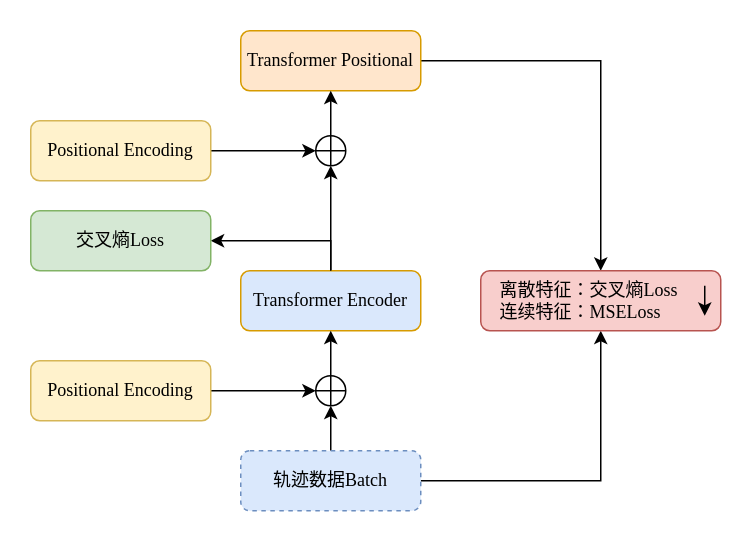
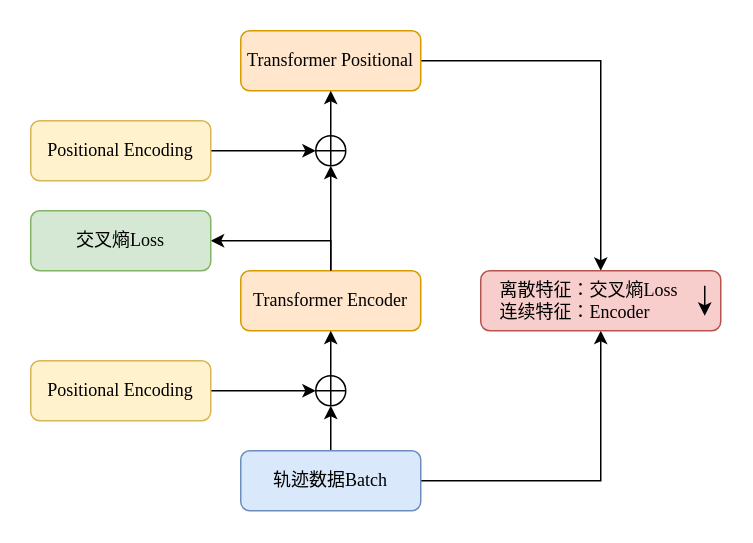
  <mxCell id="0" />
  <mxCell id="1" parent="0" />
  <mxCell id="2" style="edgeStyle=orthogonalEdgeStyle;rounded=0;orthogonalLoop=1;jettySize=auto;html=1;exitX=0.5;exitY=0;exitDx=0;exitDy=0;" parent="1" source="3" target="22" edge="1"><mxGeometry relative="1" as="geometry" /></mxCell>
- <mxCell id="3" value="&lt;font face=&quot;Times New Roman&quot;&gt;Transformer Encoder&lt;/font&gt;" style="rounded=1;whiteSpace=wrap;html=1;fillColor=#dae8fc;strokeColor=#d79b00;" parent="1" vertex="1"><mxGeometry x="160" y="180" width="120" height="40" as="geometry" /></mxCell>
+ <mxCell id="3" value="&lt;font face=&quot;Times New Roman&quot;&gt;Transformer Encoder&lt;/font&gt;" style="rounded=1;whiteSpace=wrap;html=1;fillColor=#ffe6cc;strokeColor=#d79b00;" parent="1" vertex="1"><mxGeometry x="160" y="180" width="120" height="40" as="geometry" /></mxCell>
  <mxCell id="4" style="edgeStyle=orthogonalEdgeStyle;rounded=0;orthogonalLoop=1;jettySize=auto;html=1;entryX=0;entryY=0.5;entryDx=0;entryDy=0;" parent="1" source="5" target="7" edge="1"><mxGeometry relative="1" as="geometry" /></mxCell>
  <mxCell id="5" value="&lt;font face=&quot;Times New Roman&quot;&gt;Positional Encoding&lt;/font&gt;" style="rounded=1;whiteSpace=wrap;html=1;fillColor=#fff2cc;strokeColor=#d6b656;" parent="1" vertex="1"><mxGeometry x="20" y="240" width="120" height="40" as="geometry" /></mxCell>
  <mxCell id="6" style="edgeStyle=orthogonalEdgeStyle;rounded=0;orthogonalLoop=1;jettySize=auto;html=1;entryX=0.5;entryY=1;entryDx=0;entryDy=0;" parent="1" source="7" target="3" edge="1"><mxGeometry relative="1" as="geometry" /></mxCell>
  <mxCell id="7" value="" style="shape=orEllipse;perimeter=ellipsePerimeter;whiteSpace=wrap;html=1;backgroundOutline=1;" parent="1" vertex="1"><mxGeometry x="210" y="250" width="20" height="20" as="geometry" /></mxCell>
  <mxCell id="8" style="edgeStyle=orthogonalEdgeStyle;rounded=0;orthogonalLoop=1;jettySize=auto;html=1;entryX=0.5;entryY=1;entryDx=0;entryDy=0;" parent="1" source="10" target="7" edge="1"><mxGeometry relative="1" as="geometry" /></mxCell>
  <mxCell id="9" style="edgeStyle=orthogonalEdgeStyle;rounded=0;orthogonalLoop=1;jettySize=auto;html=1;entryX=0.5;entryY=1;entryDx=0;entryDy=0;" parent="1" source="10" target="16" edge="1"><mxGeometry relative="1" as="geometry"><mxPoint x="400" y="240" as="targetPoint" /></mxGeometry></mxCell>
- <mxCell id="10" value="&lt;font face=&quot;SimSun&quot;&gt;轨迹数据&lt;/font&gt;&lt;font face=&quot;Times New Roman&quot;&gt;Batch&lt;/font&gt;" style="rounded=1;whiteSpace=wrap;html=1;fillColor=#dae8fc;strokeColor=#6c8ebf;dashed=1;" parent="1" vertex="1"><mxGeometry x="160" y="300" width="120" height="40" as="geometry" /></mxCell>
+ <mxCell id="10" value="&lt;font face=&quot;SimSun&quot;&gt;轨迹数据&lt;/font&gt;&lt;font face=&quot;Times New Roman&quot;&gt;Batch&lt;/font&gt;" style="rounded=1;whiteSpace=wrap;html=1;fillColor=#dae8fc;strokeColor=#6c8ebf;" parent="1" vertex="1"><mxGeometry x="160" y="300" width="120" height="40" as="geometry" /></mxCell>
  <mxCell id="11" style="edgeStyle=orthogonalEdgeStyle;rounded=0;orthogonalLoop=1;jettySize=auto;html=1;entryX=0.5;entryY=0;entryDx=0;entryDy=0;" parent="1" source="12" target="16" edge="1"><mxGeometry relative="1" as="geometry"><mxPoint x="410" y="140" as="targetPoint" /></mxGeometry></mxCell>
  <mxCell id="12" value="&lt;font face=&quot;Times New Roman&quot;&gt;Transformer Positional&lt;/font&gt;" style="rounded=1;whiteSpace=wrap;html=1;fillColor=#ffe6cc;strokeColor=#d79b00;" parent="1" vertex="1"><mxGeometry x="160" y="20" width="120" height="40" as="geometry" /></mxCell>
  <mxCell id="13" value="" style="endArrow=classic;html=1;rounded=0;entryX=1;entryY=0.5;entryDx=0;entryDy=0;" parent="1" target="14" edge="1"><mxGeometry width="50" height="50" relative="1" as="geometry"><mxPoint x="220" y="180" as="sourcePoint" /><mxPoint x="160" y="160" as="targetPoint" /><Array as="points"><mxPoint x="220" y="160" /></Array></mxGeometry></mxCell>
  <mxCell id="14" value="&lt;font face=&quot;SimSun&quot;&gt;交叉熵Loss&lt;/font&gt;" style="rounded=1;whiteSpace=wrap;html=1;fillColor=#d5e8d4;strokeColor=#82b366;" parent="1" vertex="1"><mxGeometry x="20" y="140" width="120" height="40" as="geometry" /></mxCell>
  <mxCell id="15" value="" style="group" parent="1" vertex="1" connectable="0"><mxGeometry x="320" y="180" width="160" height="40" as="geometry" /></mxCell>
  <mxCell id="16" value="" style="rounded=1;whiteSpace=wrap;html=1;align=left;fillColor=#f8cecc;strokeColor=#b85450;" parent="15" vertex="1"><mxGeometry width="160" height="40" as="geometry" /></mxCell>
- <mxCell id="17" value="&lt;font style=&quot;&quot; face=&quot;SimSun&quot;&gt;离散特征：交叉熵&lt;/font&gt;&lt;font style=&quot;&quot; face=&quot;Times New Roman&quot;&gt;Loss&lt;/font&gt;&lt;div style=&quot;&quot;&gt;&lt;font face=&quot;SimSun&quot;&gt;连续特征：&lt;/font&gt;&lt;font face=&quot;Times New Roman&quot;&gt;MSELoss&lt;/font&gt;&lt;/div&gt;" style="text;html=1;align=left;verticalAlign=middle;whiteSpace=wrap;rounded=0;" parent="15" vertex="1"><mxGeometry x="10.667" y="5" width="138.667" height="30" as="geometry" /></mxCell>
+ <mxCell id="17" value="&lt;font style=&quot;&quot; face=&quot;SimSun&quot;&gt;离散特征：交叉熵&lt;/font&gt;&lt;font style=&quot;&quot; face=&quot;Times New Roman&quot;&gt;Loss&lt;/font&gt;&lt;div style=&quot;&quot;&gt;&lt;font face=&quot;SimSun&quot;&gt;连续特征：&lt;/font&gt;&lt;font face=&quot;Times New Roman&quot;&gt;Encoder&lt;/font&gt;&lt;/div&gt;" style="text;html=1;align=left;verticalAlign=middle;whiteSpace=wrap;rounded=0;" parent="15" vertex="1"><mxGeometry x="10.667" y="5" width="138.667" height="30" as="geometry" /></mxCell>
  <mxCell id="18" value="" style="endArrow=classic;html=1;rounded=0;" parent="15" edge="1"><mxGeometry width="50" height="50" relative="1" as="geometry"><mxPoint x="149.333" y="10" as="sourcePoint" /><mxPoint x="149.333" y="30" as="targetPoint" /></mxGeometry></mxCell>
  <mxCell id="19" style="edgeStyle=orthogonalEdgeStyle;rounded=0;orthogonalLoop=1;jettySize=auto;html=1;exitX=1;exitY=0.5;exitDx=0;exitDy=0;entryX=0;entryY=0.5;entryDx=0;entryDy=0;" parent="1" source="20" target="22" edge="1"><mxGeometry relative="1" as="geometry" /></mxCell>
  <mxCell id="20" value="&lt;font face=&quot;Times New Roman&quot;&gt;Positional Encoding&lt;/font&gt;" style="rounded=1;whiteSpace=wrap;html=1;fillColor=#fff2cc;strokeColor=#d6b656;" parent="1" vertex="1"><mxGeometry x="20" y="80" width="120" height="40" as="geometry" /></mxCell>
  <mxCell id="21" style="edgeStyle=orthogonalEdgeStyle;rounded=0;orthogonalLoop=1;jettySize=auto;html=1;exitX=0.5;exitY=0;exitDx=0;exitDy=0;entryX=0.5;entryY=1;entryDx=0;entryDy=0;" parent="1" source="22" target="12" edge="1"><mxGeometry relative="1" as="geometry" /></mxCell>
  <mxCell id="22" value="" style="shape=orEllipse;perimeter=ellipsePerimeter;whiteSpace=wrap;html=1;backgroundOutline=1;" parent="1" vertex="1"><mxGeometry x="210" y="90" width="20" height="20" as="geometry" /></mxCell>
